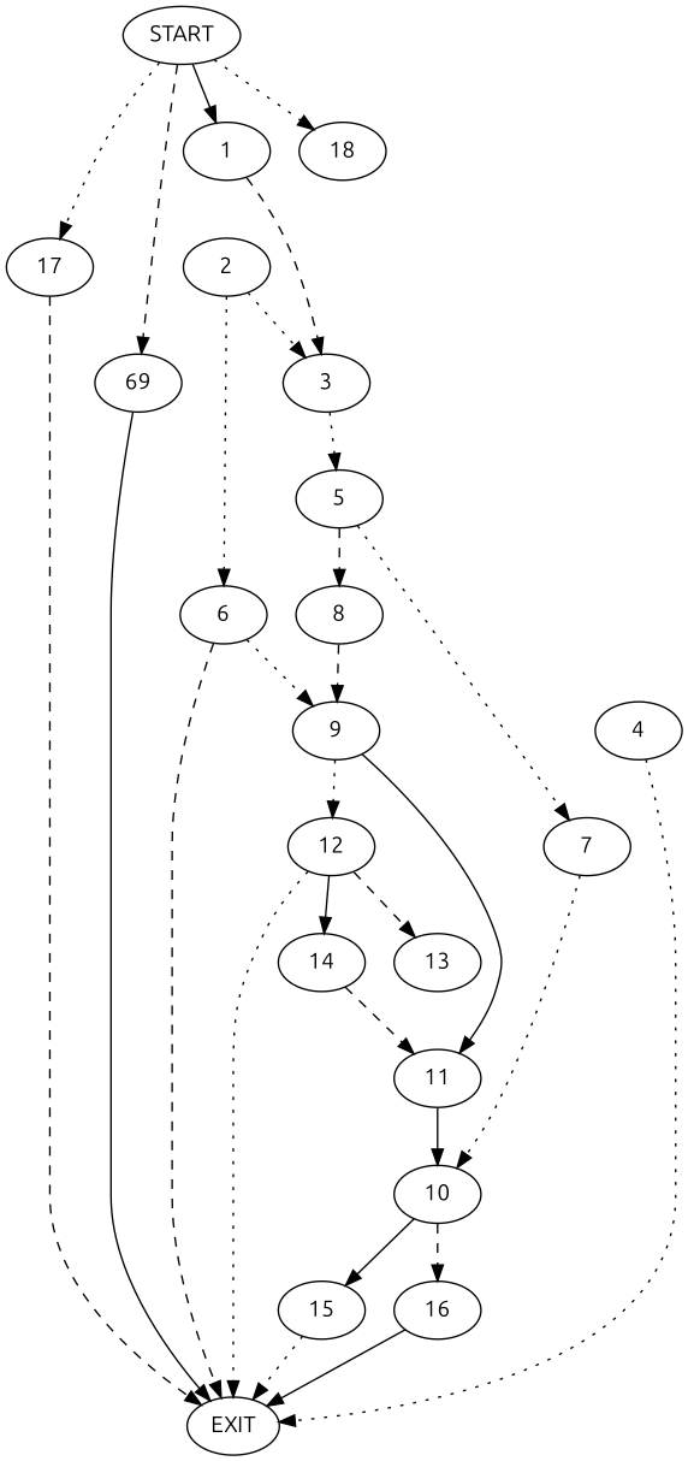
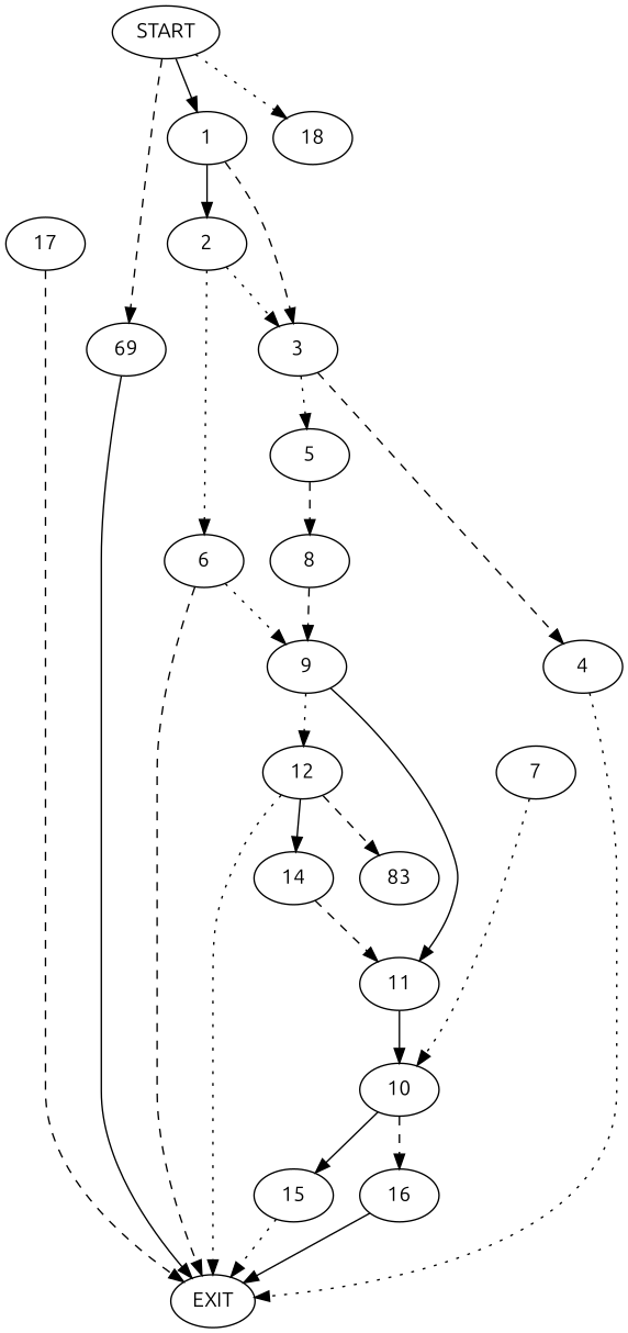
  digraph {
    fontname=Ubuntu
    node [fontname=Ubuntu]
    edge [fontname=Ubuntu style=dotted]
    n1 [label=START]
    1
    17
    18
    n5 [label=69]
    2
    3
    n8 [label=EXIT]
    6
    4
    5
    9
    7
    8
    10
    15
    16
    11
    12
-   13
+   13 [label=83]
    14
    n1 -> 1 [style=solid]
-   n1 -> 17
    n1 -> 18
    n1 -> n5 [style=dashed]
+   1 -> 2 [style=solid]
    1 -> 3 [style=dashed]
    17 -> n8 [style=dashed]
    n5 -> n8 [style=solid]
    2 -> 3
    2 -> 6
+   3 -> 4 [style=dashed]
    3 -> 5
    6 -> n8 [style=dashed]
    6 -> 9
    4 -> n8
-   5 -> 7
    5 -> 8 [style=dashed]
    9 -> 11 [style=solid]
    9 -> 12
    7 -> 10
    8 -> 9 [style=dashed]
    10 -> 15 [style=solid]
    10 -> 16 [style=dashed]
    15 -> n8
    16 -> n8 [style=solid]
    11 -> 10 [style=solid]
    12 -> n8
    12 -> 13 [style=dashed]
    12 -> 14 [style=solid]
    14 -> 11 [style=dashed]
  }
